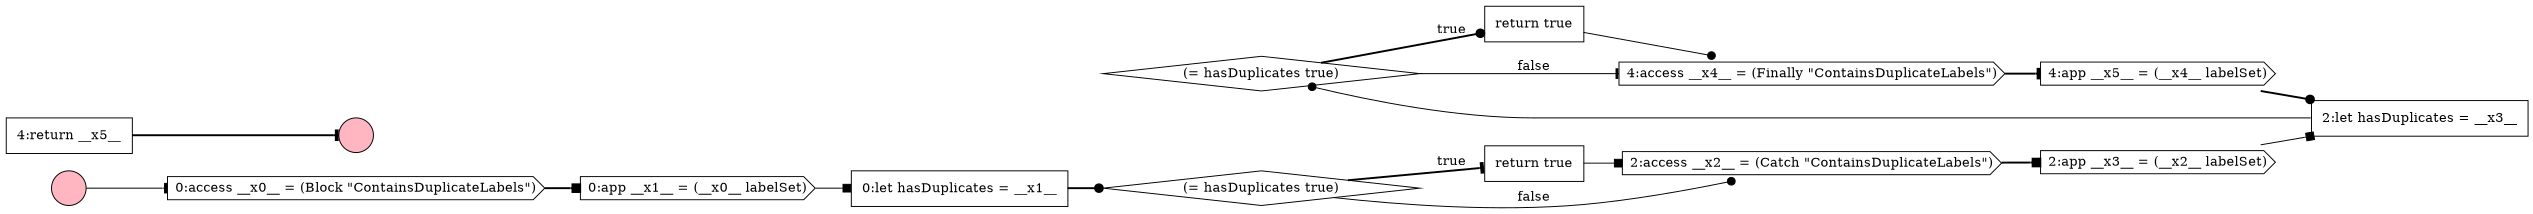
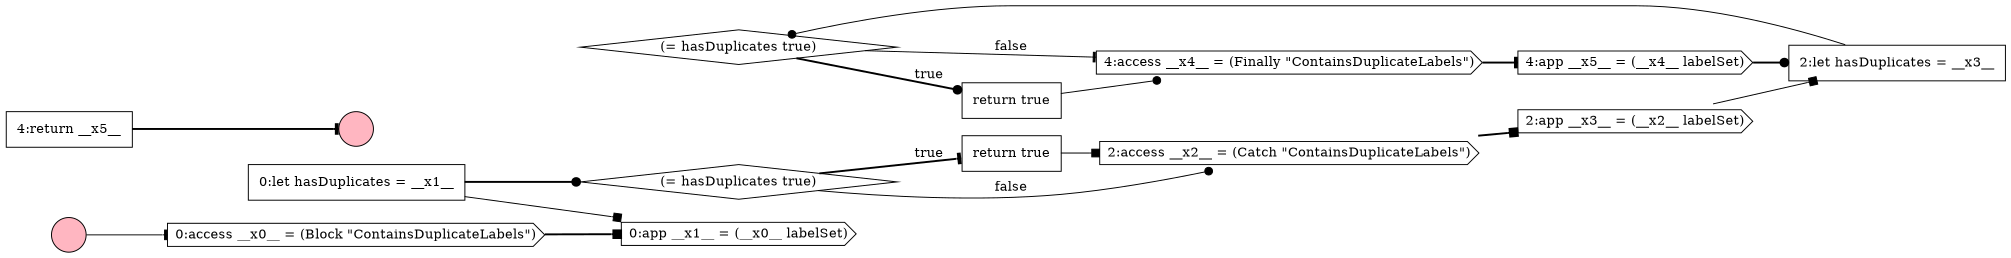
  digraph {
    rankdir=LR
    node [color=black fillcolor=white shape=cds style=filled]
    edge [arrowhead=dot color=black style=bold]
    n1 [label=<<font color="black">(= hasDuplicates true)</font>> shape=diamond]
    n2 [label=<<font color="black">     <table border="0" cellborder="1" cellspacing="0" cellpadding="10">       <tr><td align="left">return true</td></tr>     </table>   </font>> margin=0 shape=none]
    n3 [label=<<font color="black">4:access __x4__ = (Finally &quot;ContainsDuplicateLabels&quot;)</font>>]
    n4 [label=<<font color="black">4:app __x5__ = (__x4__ labelSet)</font>>]
    n5 [label=<<font color="black">     <table border="0" cellborder="1" cellspacing="0" cellpadding="10">       <tr><td align="left">return true</td></tr>     </table>   </font>> margin=0 shape=none]
    n6 [label=<<font color="black">2:access __x2__ = (Catch &quot;ContainsDuplicateLabels&quot;)</font>>]
    n7 [label=<<font color="black">2:app __x3__ = (__x2__ labelSet)</font>>]
    n8 [label=<<font color="black">0:access __x0__ = (Block &quot;ContainsDuplicateLabels&quot;)</font>>]
    n9 [label=<<font color="black">0:app __x1__ = (__x0__ labelSet)</font>>]
    n10 [label=<<font color="black">     <table border="0" cellborder="1" cellspacing="0" cellpadding="10">       <tr><td align="left">0:let hasDuplicates = __x1__</td></tr>     </table>   </font>> margin=0 shape=none]
    n11 [label=<<font color="black">     <table border="0" cellborder="1" cellspacing="0" cellpadding="10">       <tr><td align="left">4:return __x5__</td></tr>     </table>   </font>> margin=0 shape=none]
    n12 [fillcolor=lightpink label=" " shape=circle]
    n13 [label=<<font color="black">     <table border="0" cellborder="1" cellspacing="0" cellpadding="10">       <tr><td align="left">2:let hasDuplicates = __x3__</td></tr>     </table>   </font>> margin=0 shape=none]
    n14 [fillcolor=lightpink label=" " shape=circle]
    n15 [label=<<font color="black">(= hasDuplicates true)</font>> shape=diamond]
    n1 -> n2 [label=<<font color="black">true</font>>]
    n1 -> n3 [arrowhead=tee label=<<font color="black">false</font>> style=solid]
    n2 -> n3 [style=solid]
    n3 -> n4 [arrowhead=tee]
    n4 -> n13
    n5 -> n6 [arrowhead=box style=solid]
    n6 -> n7 [arrowhead=box]
    n7 -> n13 [arrowhead=box style=solid]
    n8 -> n9 [arrowhead=box]
-   n9 -> n10 [arrowhead=box style=solid]
+   n10 -> n9 [arrowhead=box style=solid]
    n10 -> n15
    n11 -> n12 [arrowhead=tee]
    n13 -> n1 [style=solid]
    n14 -> n8 [arrowhead=tee style=solid]
    n15 -> n5 [arrowhead=tee label=<<font color="black">true</font>>]
    n15 -> n6 [label=<<font color="black">false</font>> style=solid]
  }
